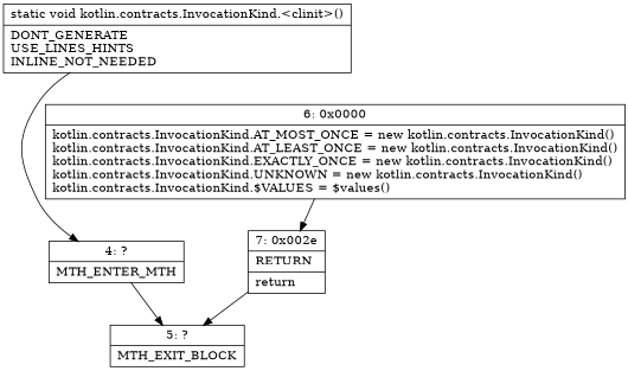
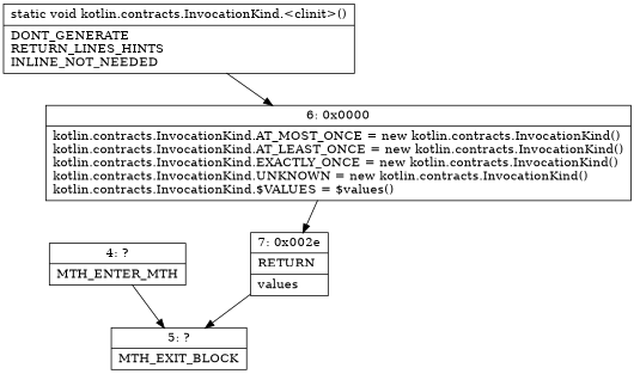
  digraph {
    node [shape=record]
    n1 [label="{4\:\ ?|MTH_ENTER_MTH\l}"]
    n2 [label="{5\:\ ?|MTH_EXIT_BLOCK\l}"]
    n3 [label="{6\:\ 0x0000|kotlin.contracts.InvocationKind.AT_MOST_ONCE = new kotlin.contracts.InvocationKind()\lkotlin.contracts.InvocationKind.AT_LEAST_ONCE = new kotlin.contracts.InvocationKind()\lkotlin.contracts.InvocationKind.EXACTLY_ONCE = new kotlin.contracts.InvocationKind()\lkotlin.contracts.InvocationKind.UNKNOWN = new kotlin.contracts.InvocationKind()\lkotlin.contracts.InvocationKind.$VALUES = $values()\l}"]
-   n4 [label="{7\:\ 0x002e|RETURN\l|return\l}"]
-   n5 [label="{static void kotlin.contracts.InvocationKind.\<clinit\>()  | DONT_GENERATE\lUSE_LINES_HINTS\lINLINE_NOT_NEEDED\l}"]
+   n4 [label="{7\:\ 0x002e|RETURN\l|values\l}"]
+   n5 [label="{static void kotlin.contracts.InvocationKind.\<clinit\>()  | DONT_GENERATE\lRETURN_LINES_HINTS\lINLINE_NOT_NEEDED\l}"]
    n1 -> n2
    n3 -> n4
    n4 -> n2
-   n5 -> n1
+   n5 -> n3
  }
